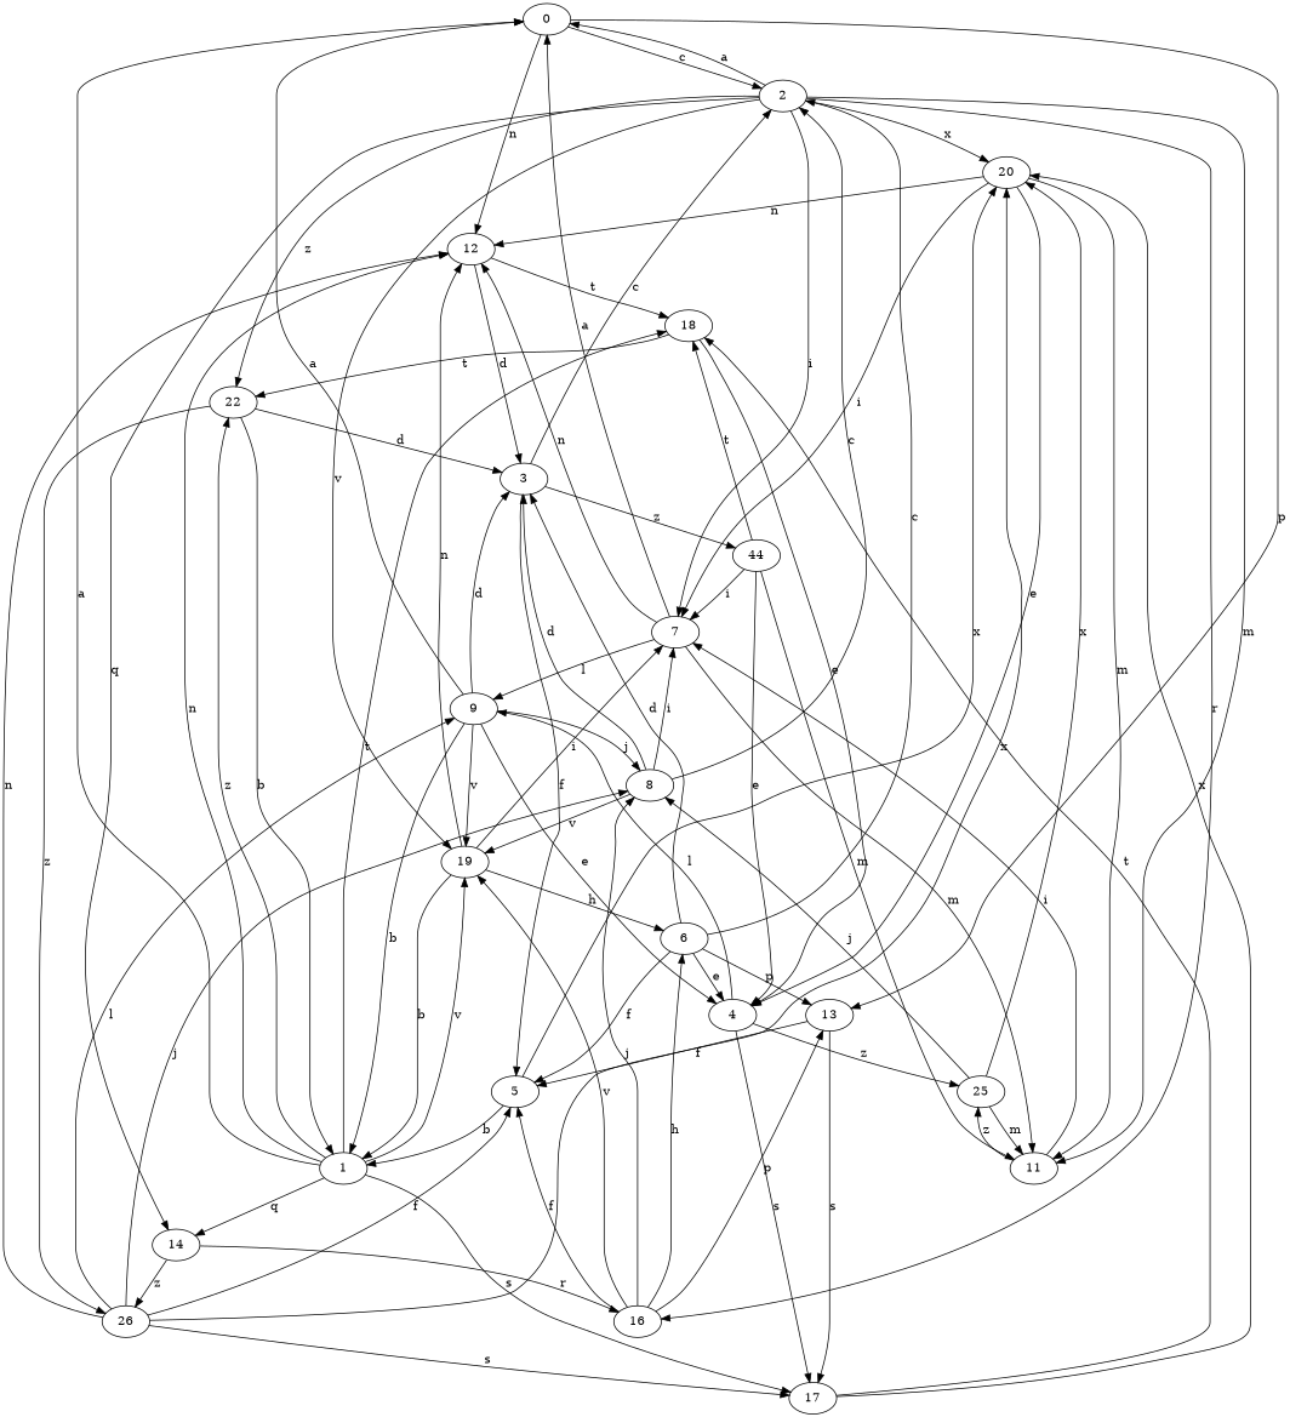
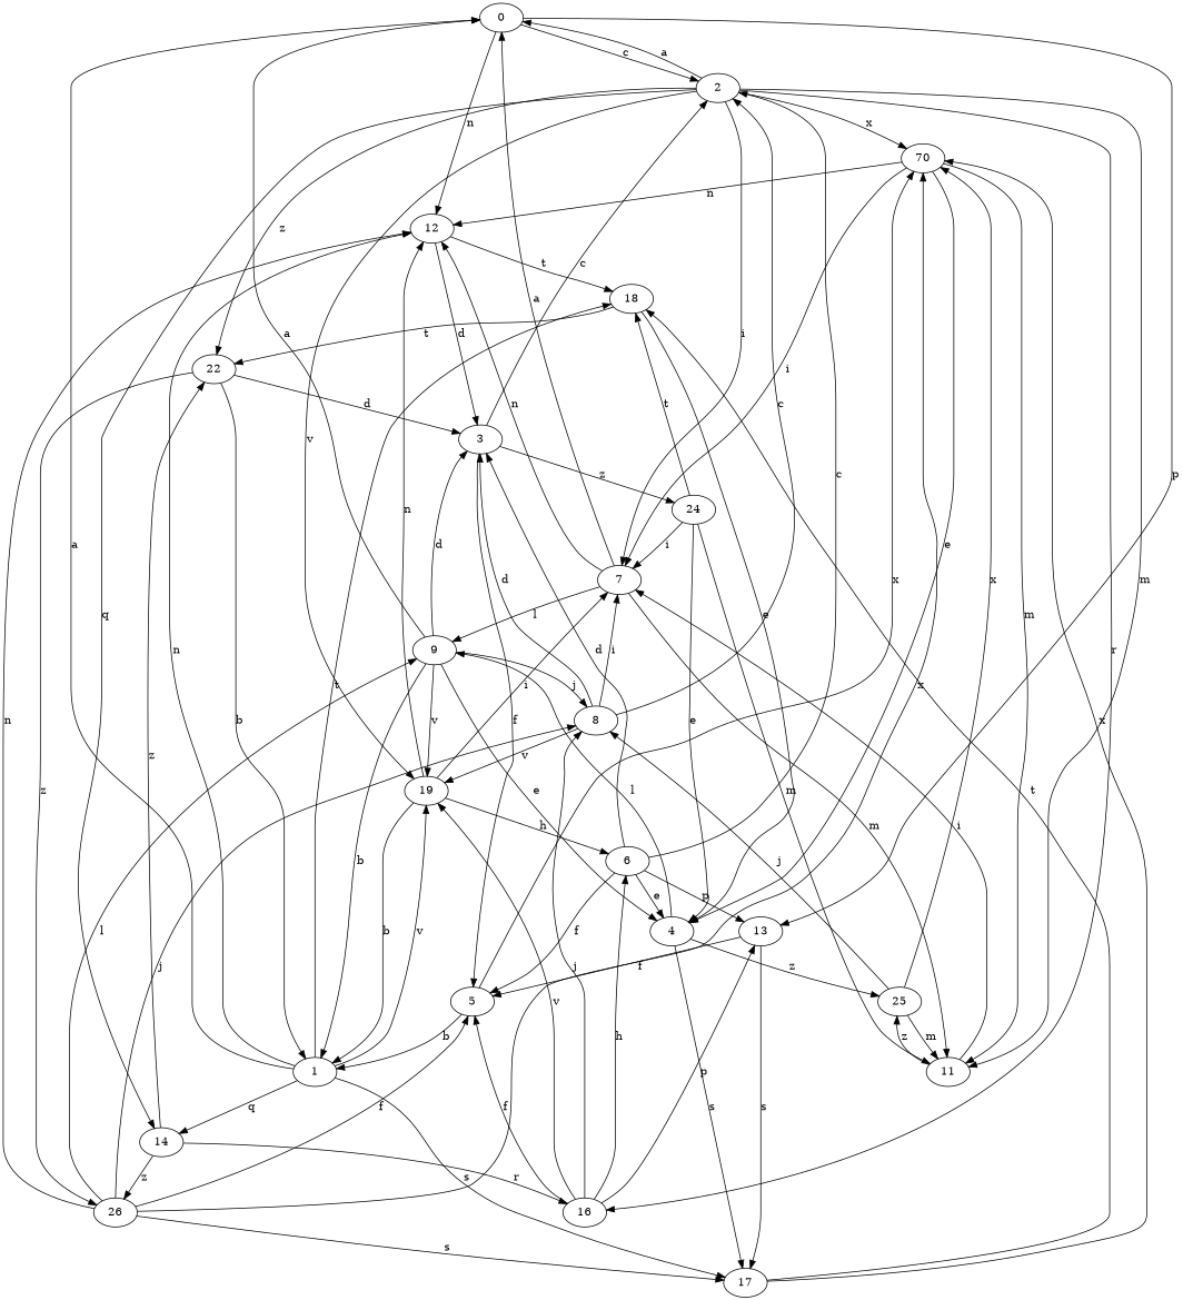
  strict digraph {
    0
    2
    12
    13
    14
    19
    22
    7
    11
    16
-   20
+   20 [label=70]
    18
    3
    17
    5
    1
    26
    4
    6
    9
    25
    8
-   24 [label=44]
+   24
    0 -> 2 [label=c]
    0 -> 12 [label=n]
    0 -> 13 [label=p]
    2 -> 0 [label=a]
    2 -> 14 [label=q]
    2 -> 19 [label=v]
    2 -> 22 [label=z]
    2 -> 7 [label=i]
    2 -> 11 [label=m]
    2 -> 16 [label=r]
    2 -> 20 [label=x]
    12 -> 18 [label=t]
    12 -> 3 [label=d]
    13 -> 17 [label=s]
    13 -> 5 [label=f]
    14 -> 16 [label=r]
    14 -> 26 [label=z]
    19 -> 12 [label=n]
    19 -> 7 [label=i]
    19 -> 1 [label=b]
    19 -> 6 [label=h]
    22 -> 3 [label=d]
    22 -> 1 [label=b]
    22 -> 26 [label=z]
    7 -> 0 [label=a]
    7 -> 12 [label=n]
    7 -> 11 [label=m]
    7 -> 9 [label=l]
    11 -> 7 [label=i]
    11 -> 25 [label=z]
    16 -> 13 [label=p]
    16 -> 19 [label=v]
    16 -> 5 [label=f]
    16 -> 6 [label=h]
    16 -> 8 [label=j]
    20 -> 12 [label=n]
    20 -> 7 [label=i]
    20 -> 11 [label=m]
    20 -> 4 [label=e]
    18 -> 22 [label=t]
    18 -> 4 [label=e]
    3 -> 2 [label=c]
    3 -> 5 [label=f]
    3 -> 24 [label=z]
    17 -> 20 [label=x]
    17 -> 18 [label=t]
    5 -> 20 [label=x]
    5 -> 1 [label=b]
    1 -> 0 [label=a]
    1 -> 12 [label=n]
    1 -> 14 [label=q]
    1 -> 19 [label=v]
-   1 -> 22 [label=z]
+   14 -> 22 [label=z]
    1 -> 18 [label=t]
    1 -> 17 [label=s]
    26 -> 12 [label=n]
    26 -> 20 [label=x]
    26 -> 17 [label=s]
    26 -> 5 [label=f]
    26 -> 9 [label=l]
    26 -> 8 [label=j]
    4 -> 17 [label=s]
    4 -> 9 [label=l]
    4 -> 25 [label=z]
    6 -> 2 [label=c]
    6 -> 13 [label=p]
    6 -> 3 [label=d]
    6 -> 5 [label=f]
    6 -> 4 [label=e]
    9 -> 0 [label=a]
    9 -> 19 [label=v]
    9 -> 3 [label=d]
    9 -> 1 [label=b]
    9 -> 4 [label=e]
    9 -> 8 [label=j]
    25 -> 11 [label=m]
    25 -> 20 [label=x]
    25 -> 8 [label=j]
    8 -> 2 [label=c]
    8 -> 19 [label=v]
    8 -> 7 [label=i]
    8 -> 3 [label=d]
    24 -> 7 [label=i]
    24 -> 11 [label=m]
    24 -> 18 [label=t]
    24 -> 4 [label=e]
  }
